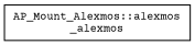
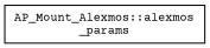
  digraph {
    rankdir=LR
    fontname="Courier Prime"
-   n1 [color=black fillcolor=white fontname="Courier Prime" fontsize=10 height=0.2 label="AP_Mount_Alexmos::alexmos\l_alexmos" shape=record style=filled width=0.4]
+   n1 [color=black fillcolor=white fontname="Courier Prime" fontsize=10 height=0.2 label="AP_Mount_Alexmos::alexmos\l_params" shape=record style=filled width=0.4]
  }
